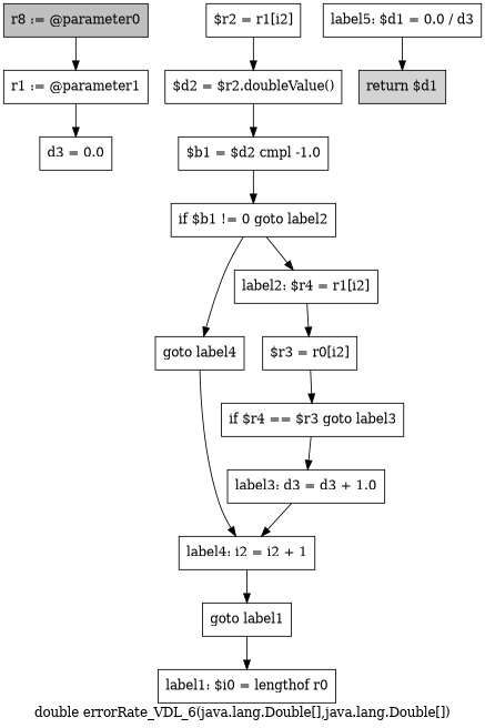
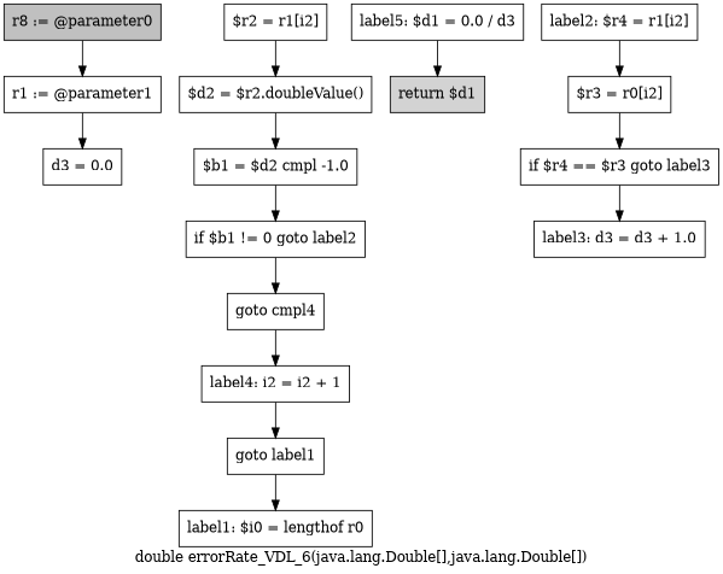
  digraph {
    label="double errorRate_VDL_6(java.lang.Double[],java.lang.Double[])"
    node [shape=box]
    n1 [fillcolor=gray label="r8 := @parameter0" style=filled]
    n2 [label="r1 := @parameter1"]
    n3 [label="d3 = 0.0"]
    n4 [label="label1: $i0 = lengthof r0"]
    n5 [label="$r2 = r1[i2]"]
    n6 [label="$d2 = $r2.doubleValue()"]
    n7 [label="label5: $d1 = 0.0 / d3"]
    n8 [fillcolor=lightgray label="return $d1" style=filled]
    n9 [label="$b1 = $d2 cmpl -1.0"]
    n10 [label="if $b1 != 0 goto label2"]
-   n11 [label="goto label4"]
+   n11 [label="goto cmpl4"]
    n12 [label="label2: $r4 = r1[i2]"]
    n13 [label="label4: i2 = i2 + 1"]
    n14 [label="$r3 = r0[i2]"]
    n15 [label="goto label1"]
    n16 [label="if $r4 == $r3 goto label3"]
    n17 [label="label3: d3 = d3 + 1.0"]
    n1 -> n2
    n2 -> n3
    n5 -> n6
    n6 -> n9
    n7 -> n8
    n9 -> n10
    n10 -> n11
-   n10 -> n12
    n11 -> n13
    n12 -> n14
    n13 -> n15
    n14 -> n16
    n15 -> n4
    n16 -> n17
-   n17 -> n13
  }
